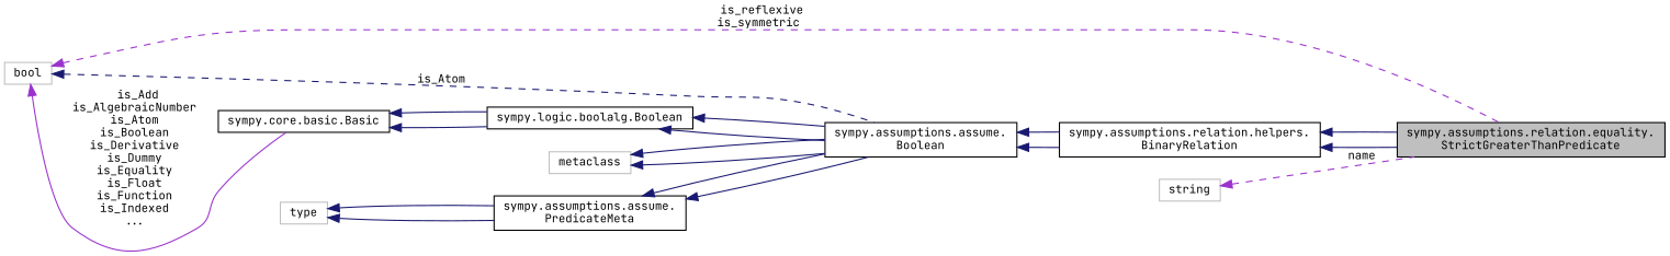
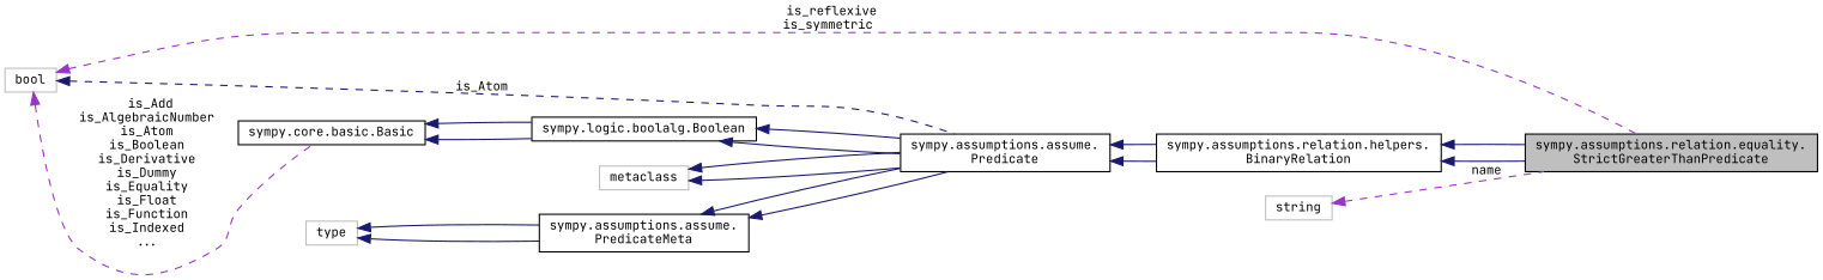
  digraph {
    fontname="JetBrains Mono"
    rankdir=LR
    node [color=black fillcolor=white fontname="JetBrains Mono" fontsize=10 shape=record style=filled]
    edge [color=midnightblue dir=back fontname="JetBrains Mono" fontsize=10 labelfontname=Helvetica labelfontsize=10 style=solid]
    n1 [fillcolor=grey75 fontcolor=black height=0.2 label="sympy.assumptions.relation.equality.\lStrictGreaterThanPredicate" width=0.4]
    n2 [height=0.2 label="sympy.assumptions.relation.helpers.\lBinaryRelation" width=0.4]
-   n3 [height=0.2 label="sympy.assumptions.assume.\lBoolean" width=0.4]
+   n3 [height=0.2 label="sympy.assumptions.assume.\lPredicate" width=0.4]
    n4 [height=0.2 label="sympy.logic.boolalg.Boolean" width=0.4]
    n5 [height=0.2 label="sympy.core.basic.Basic" width=0.4]
    n6 [color=grey75 height=0.2 label=bool width=0.4]
    n7 [color=grey75 height=0.2 label=metaclass width=0.4]
    n8 [height=0.2 label="sympy.assumptions.assume.\lPredicateMeta" width=0.4]
    n9 [color=grey75 height=0.2 label=type width=0.4]
    n10 [color=grey75 height=0.2 label=string width=0.4]
    n2 -> n1
    n2 -> n1
    n3 -> n2
    n3 -> n2
    n4 -> n3
    n4 -> n3
    n5 -> n4
    n5 -> n4
    n6 -> n1 [color=darkorchid3 label=" is_reflexive\nis_symmetric" style=dashed]
    n6 -> n3 [label=" is_Atom" style=dashed]
-   n6 -> n5 [color=darkorchid3 label=" is_Add\nis_AlgebraicNumber\nis_Atom\nis_Boolean\nis_Derivative\nis_Dummy\nis_Equality\nis_Float\nis_Function\nis_Indexed\n..."]
+   n6 -> n5 [color=darkorchid3 label=" is_Add\nis_AlgebraicNumber\nis_Atom\nis_Boolean\nis_Derivative\nis_Dummy\nis_Equality\nis_Float\nis_Function\nis_Indexed\n..." style=dashed]
    n7 -> n3
    n7 -> n3
    n8 -> n3
    n8 -> n3
    n9 -> n8
    n9 -> n8
    n10 -> n1 [color=darkorchid3 label=" name" style=dashed]
  }
